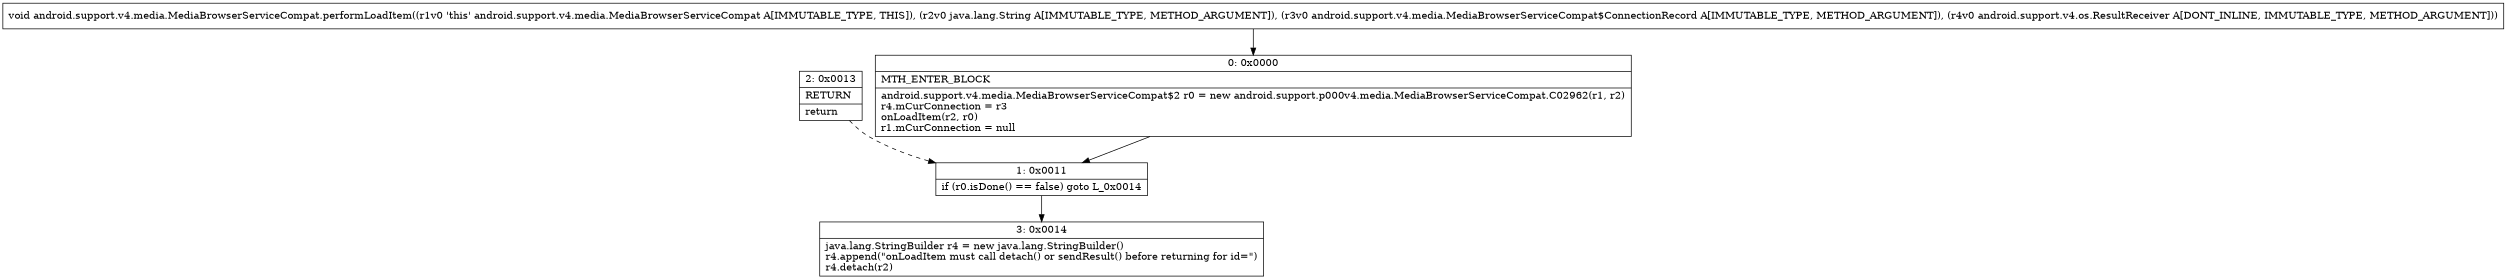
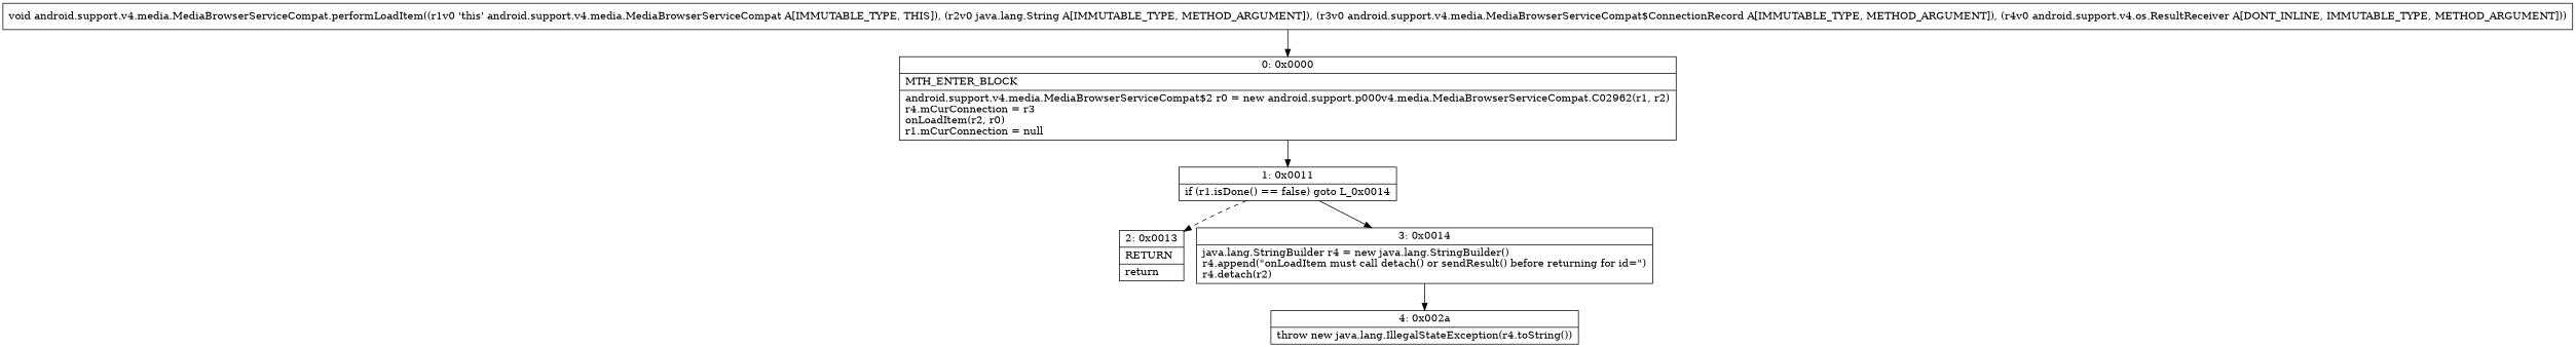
  digraph {
    node [shape=record]
    n1 [label="{0\:\ 0x0000|MTH_ENTER_BLOCK\l|android.support.v4.media.MediaBrowserServiceCompat$2 r0 = new android.support.p000v4.media.MediaBrowserServiceCompat.C02962(r1, r2)\lr4.mCurConnection = r3\lonLoadItem(r2, r0)\lr1.mCurConnection = null\l}"]
-   n2 [label="{1\:\ 0x0011|if (r0.isDone() == false) goto L_0x0014\l}"]
+   n2 [label="{1\:\ 0x0011|if (r1.isDone() == false) goto L_0x0014\l}"]
    n3 [label="{2\:\ 0x0013|RETURN\l|return\l}"]
    n4 [label="{3\:\ 0x0014|java.lang.StringBuilder r4 = new java.lang.StringBuilder()\lr4.append(\"onLoadItem must call detach() or sendResult() before returning for id=\")\lr4.detach(r2)\l}"]
+   n5 [label="{4\:\ 0x002a|throw new java.lang.IllegalStateException(r4.toString())\l}"]
    n6 [label="{void android.support.v4.media.MediaBrowserServiceCompat.performLoadItem((r1v0 'this' android.support.v4.media.MediaBrowserServiceCompat A[IMMUTABLE_TYPE, THIS]), (r2v0 java.lang.String A[IMMUTABLE_TYPE, METHOD_ARGUMENT]), (r3v0 android.support.v4.media.MediaBrowserServiceCompat$ConnectionRecord A[IMMUTABLE_TYPE, METHOD_ARGUMENT]), (r4v0 android.support.v4.os.ResultReceiver A[DONT_INLINE, IMMUTABLE_TYPE, METHOD_ARGUMENT])) }"]
    n1 -> n2
-   n3 -> n2 [style=dashed]
+   n2 -> n3 [style=dashed]
    n2 -> n4
+   n4 -> n5
    n6 -> n1
  }
